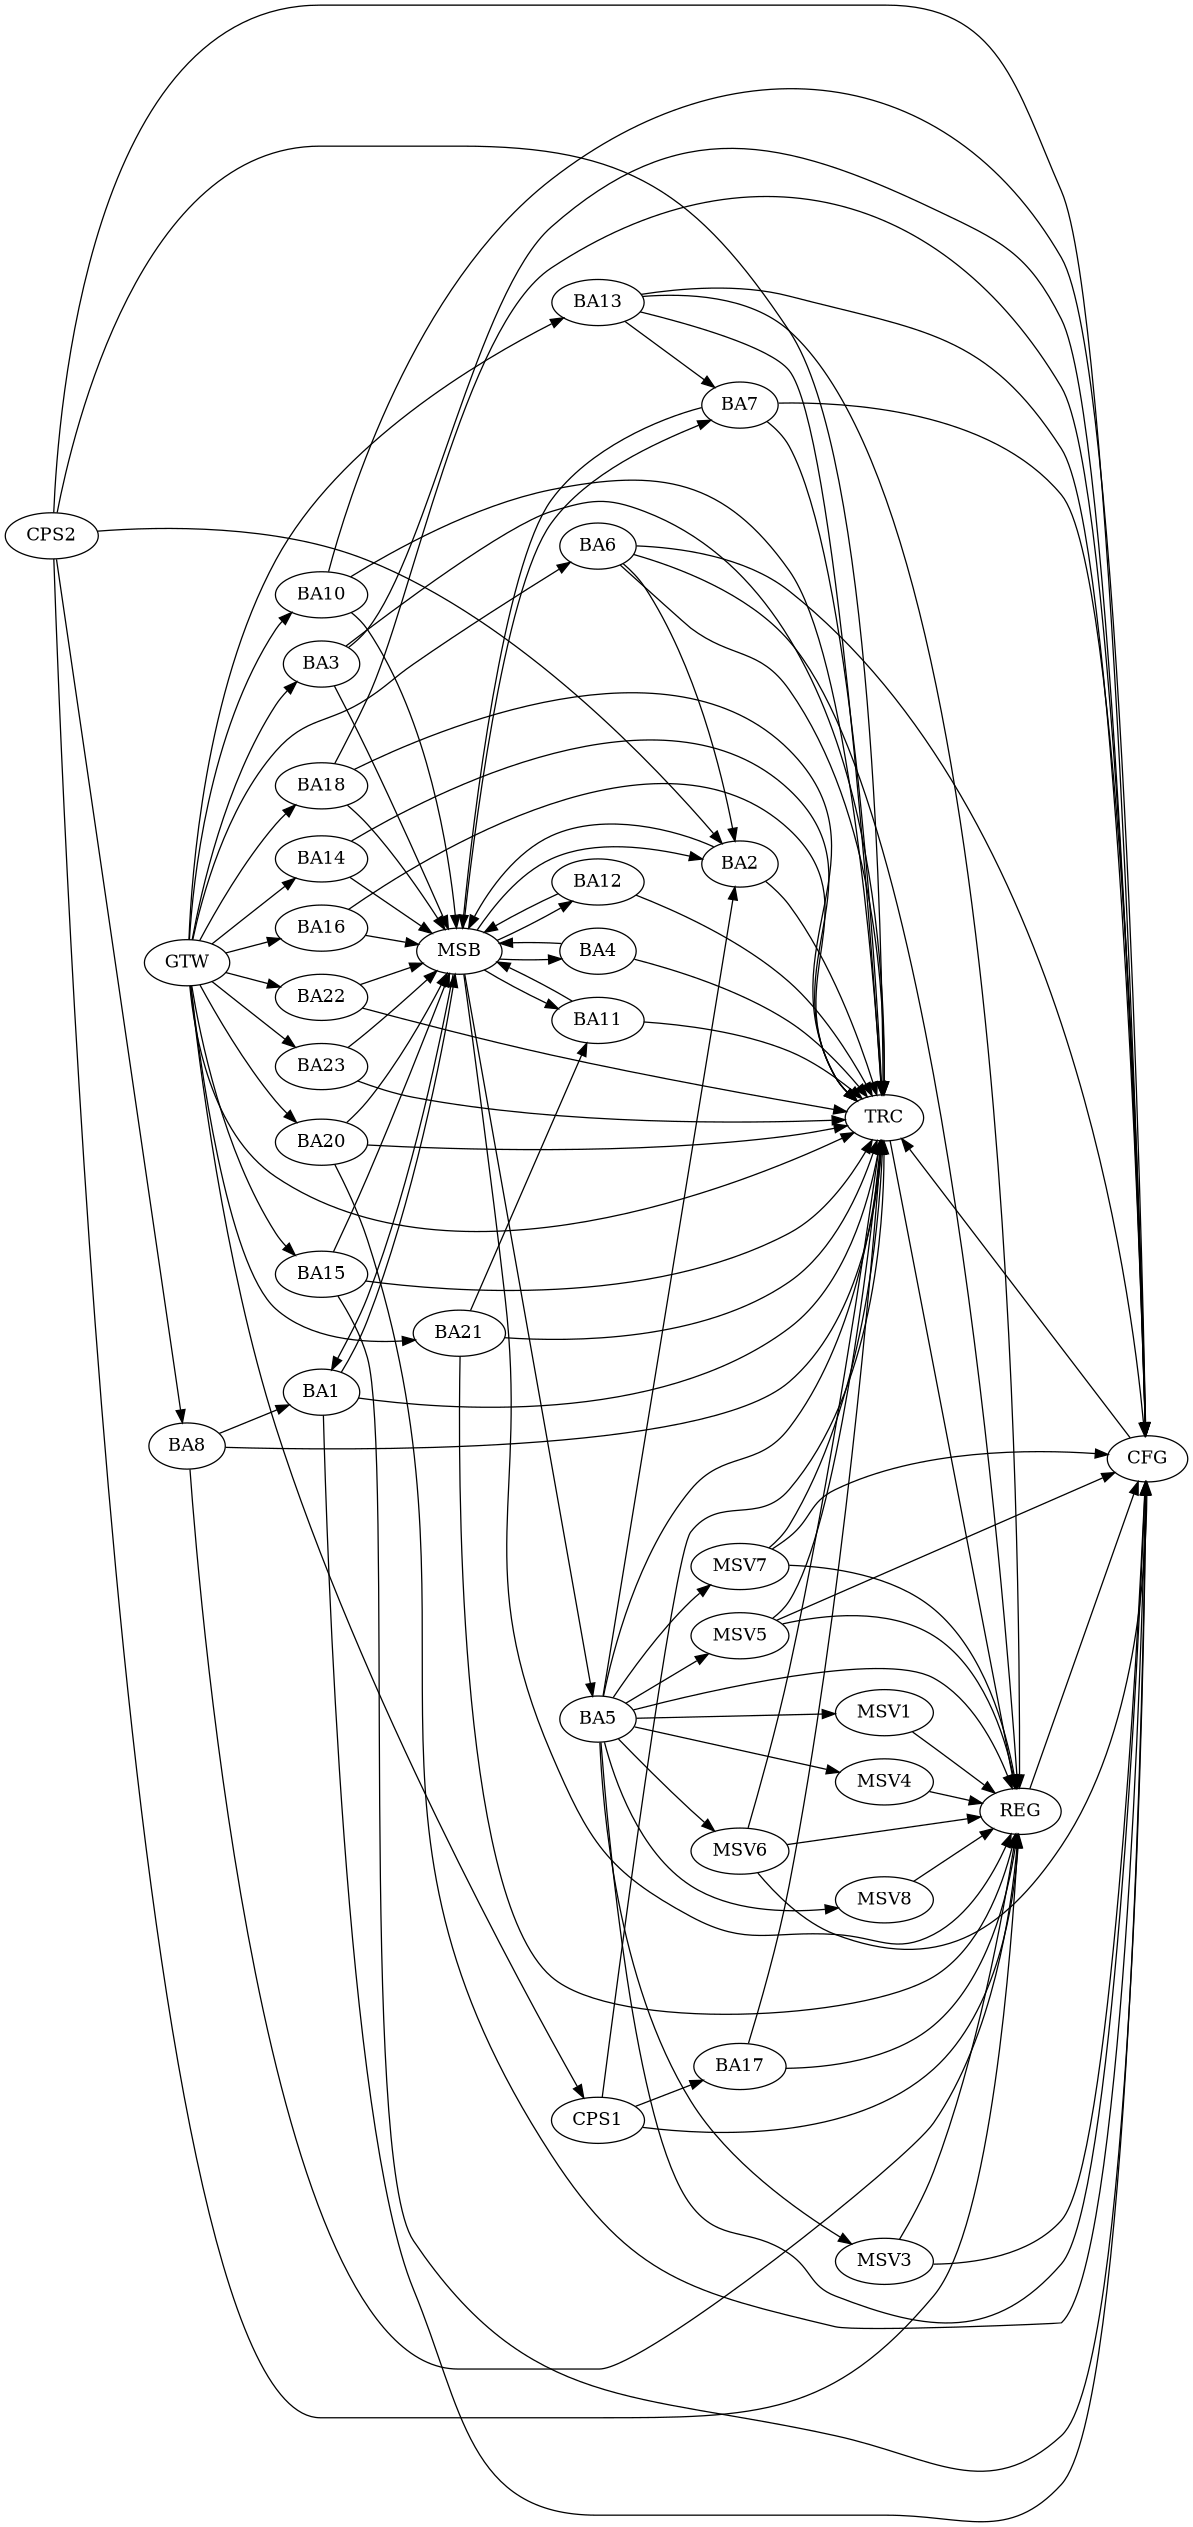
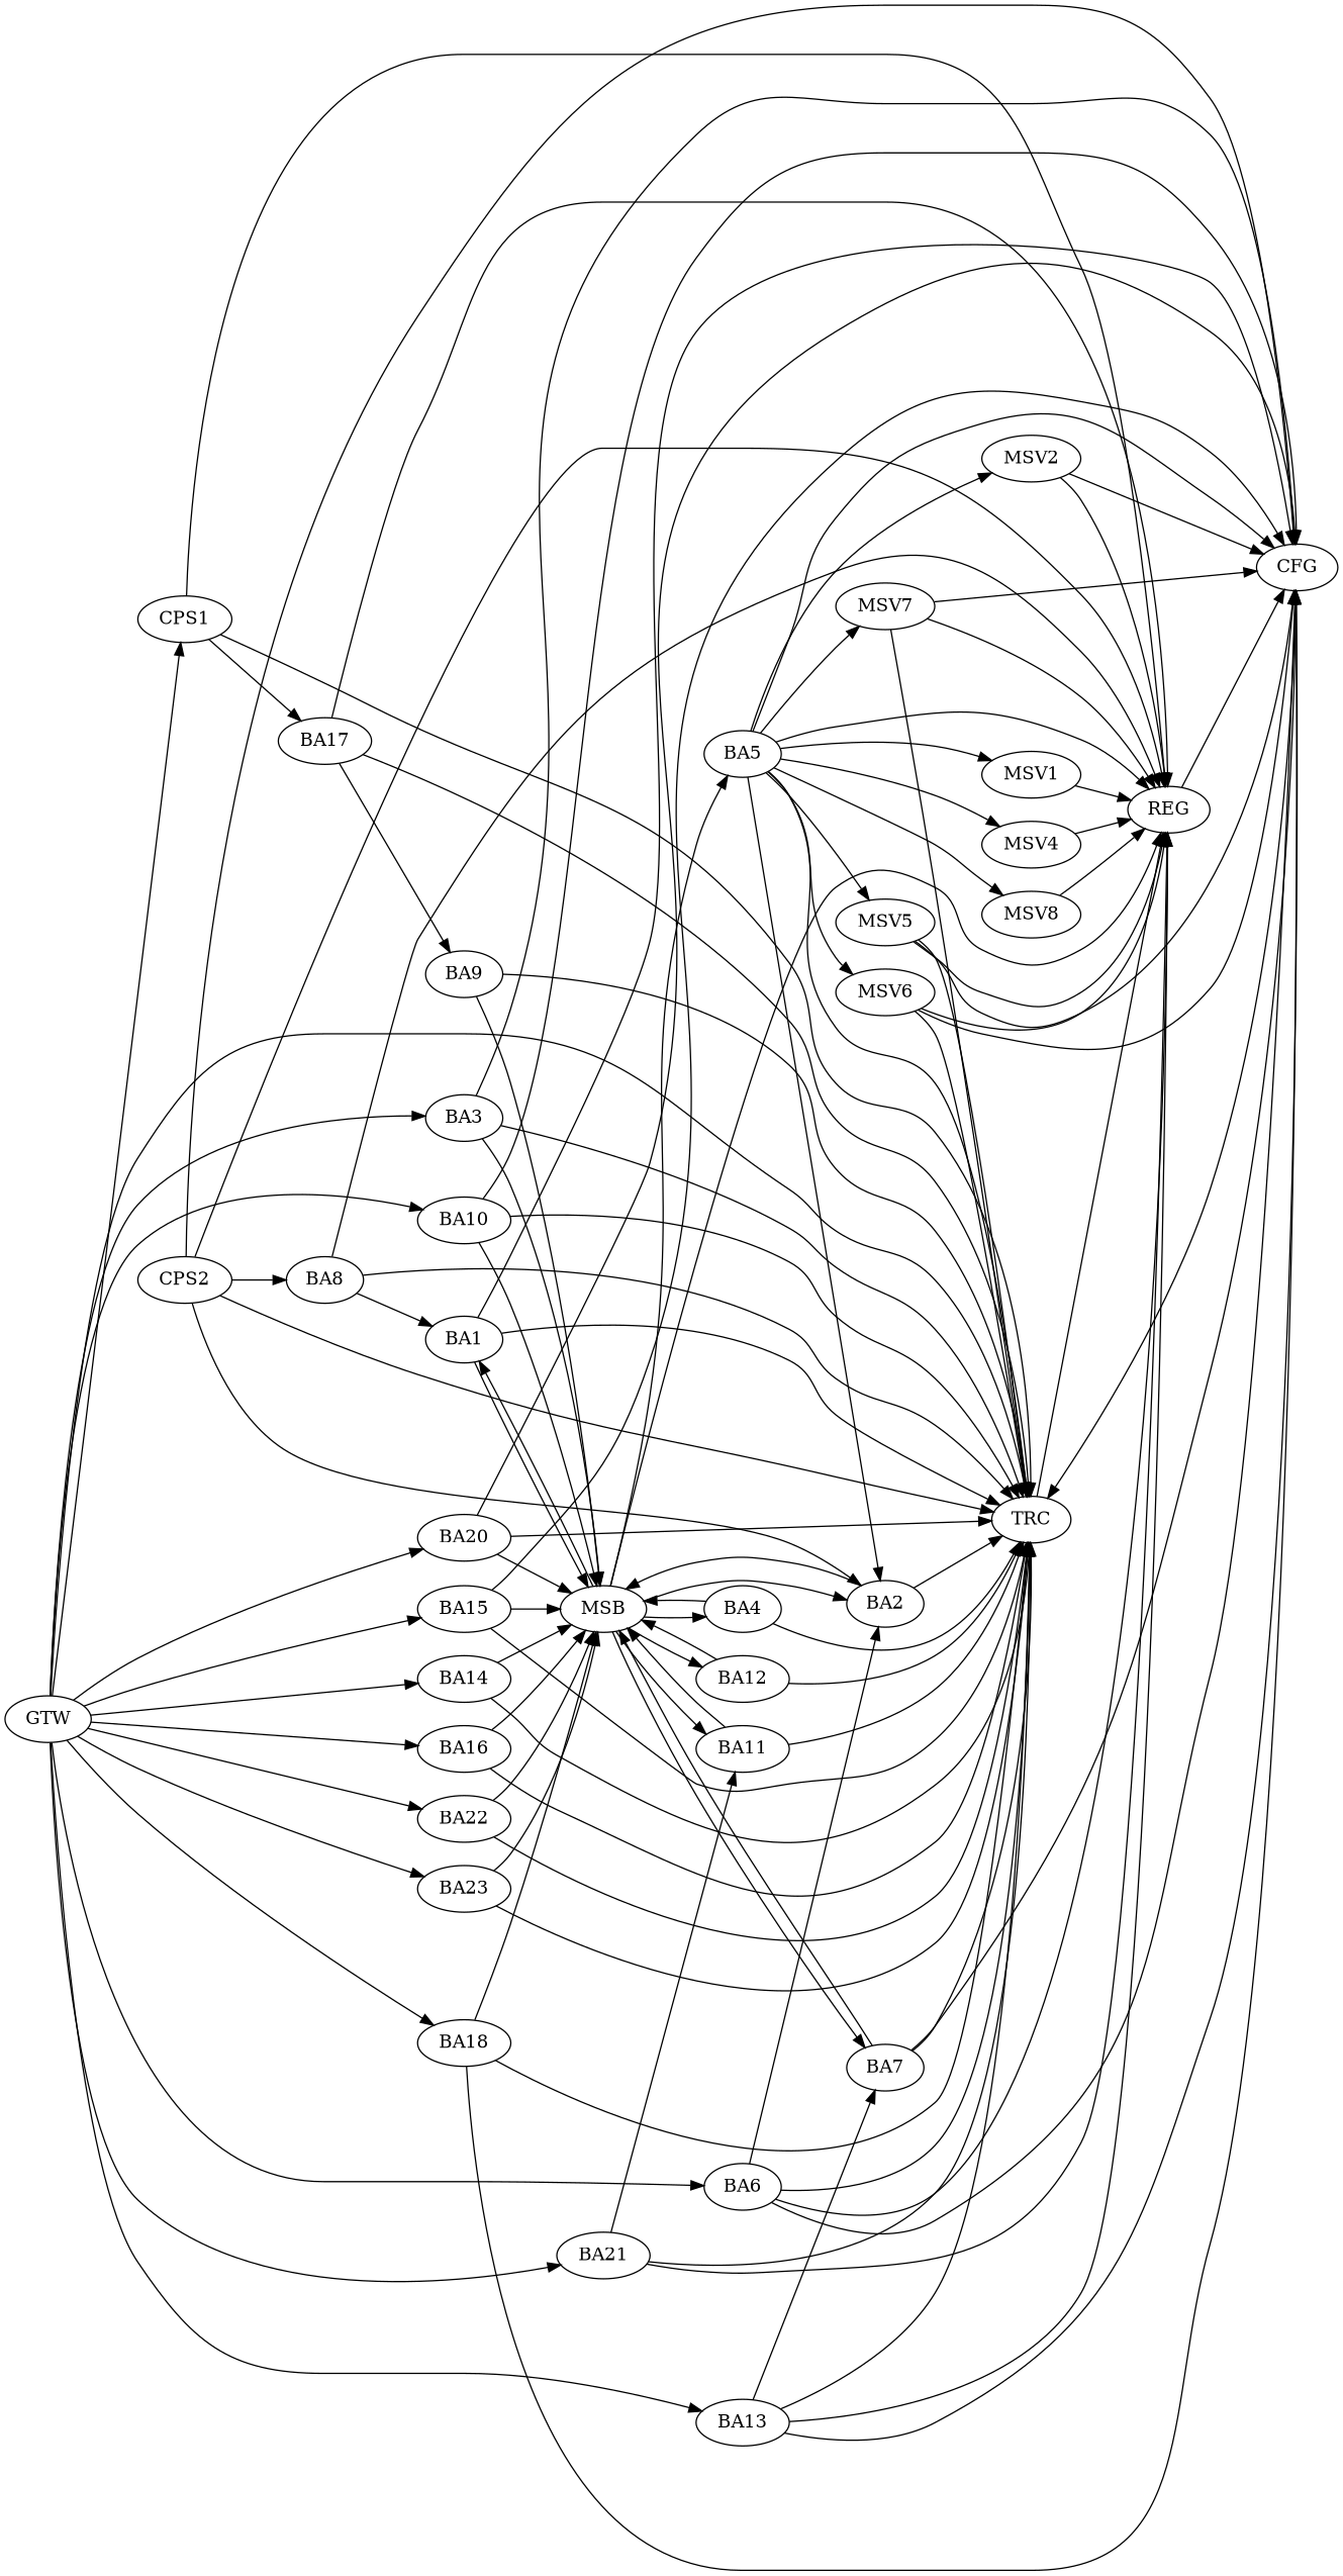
  strict digraph {
    rankdir=LR
    n1 [label=BA1]
    n2 [label=MSB]
    n3 [label=CFG]
    n4 [label=TRC]
    n5 [label=BA2]
    n6 [label=BA4]
    n7 [label=BA5]
    n8 [label=REG]
    n9 [label=BA7]
    n10 [label=BA11]
    n11 [label=BA12]
    n12 [label=BA3]
    n13 [label=MSV1]
-   n14 [label=MSV3]
+   n14 [label=MSV2]
    n15 [label=MSV4]
    n16 [label=MSV5]
    n17 [label=MSV6]
    n18 [label=MSV7]
    n19 [label=MSV8]
    n20 [label=BA6]
    n21 [label=BA8]
+   n22 [label=BA9]
    n23 [label=BA10]
    n24 [label=BA13]
    n25 [label=BA14]
    n26 [label=BA15]
    n27 [label=BA16]
    n28 [label=BA17]
    n29 [label=BA18]
    n30 [label=BA20]
    n31 [label=BA21]
    n32 [label=BA22]
    n33 [label=BA23]
    n34 [label=CPS1]
    n35 [label=CPS2]
    n36 [label=GTW]
    n1 -> n2
    n1 -> n3
    n1 -> n4
    n2 -> n1
    n2 -> n5
    n2 -> n6
    n2 -> n7
    n2 -> n8
    n2 -> n9
    n2 -> n10
    n2 -> n11
    n3 -> n4
    n4 -> n8
    n5 -> n2
    n5 -> n4
    n6 -> n2
    n6 -> n4
    n7 -> n3
    n7 -> n4
    n7 -> n5
    n7 -> n8
    n7 -> n13
    n7 -> n14
    n7 -> n15
    n7 -> n16
    n7 -> n17
    n7 -> n18
    n7 -> n19
    n8 -> n3
    n9 -> n2
    n9 -> n3
    n9 -> n4
    n10 -> n2
    n10 -> n4
    n11 -> n2
    n11 -> n4
    n12 -> n2
    n12 -> n3
    n12 -> n4
    n13 -> n8
    n14 -> n3
    n14 -> n8
    n15 -> n8
    n16 -> n3
    n16 -> n4
    n16 -> n8
    n17 -> n3
    n17 -> n4
    n17 -> n8
    n18 -> n3
    n18 -> n4
    n18 -> n8
    n19 -> n8
    n20 -> n3
    n20 -> n4
    n20 -> n5
    n20 -> n8
    n21 -> n1
    n21 -> n4
    n21 -> n8
+   n22 -> n2
+   n22 -> n4
    n23 -> n2
    n23 -> n3
    n23 -> n4
    n24 -> n3
    n24 -> n4
    n24 -> n8
    n24 -> n9
    n25 -> n2
    n25 -> n4
    n26 -> n2
    n26 -> n3
    n26 -> n4
    n27 -> n2
    n27 -> n4
    n28 -> n4
    n28 -> n8
+   n28 -> n22
    n29 -> n2
    n29 -> n3
    n29 -> n4
    n30 -> n2
    n30 -> n3
    n30 -> n4
    n31 -> n4
    n31 -> n8
    n31 -> n10
    n32 -> n2
    n32 -> n4
    n33 -> n2
    n33 -> n4
    n34 -> n4
    n34 -> n8
    n34 -> n28
    n35 -> n3
    n35 -> n4
    n35 -> n5
    n35 -> n8
    n35 -> n21
    n36 -> n4
    n36 -> n12
    n36 -> n20
    n36 -> n23
    n36 -> n24
    n36 -> n25
    n36 -> n26
    n36 -> n27
    n36 -> n29
    n36 -> n30
    n36 -> n31
    n36 -> n32
    n36 -> n33
    n36 -> n34
  }
